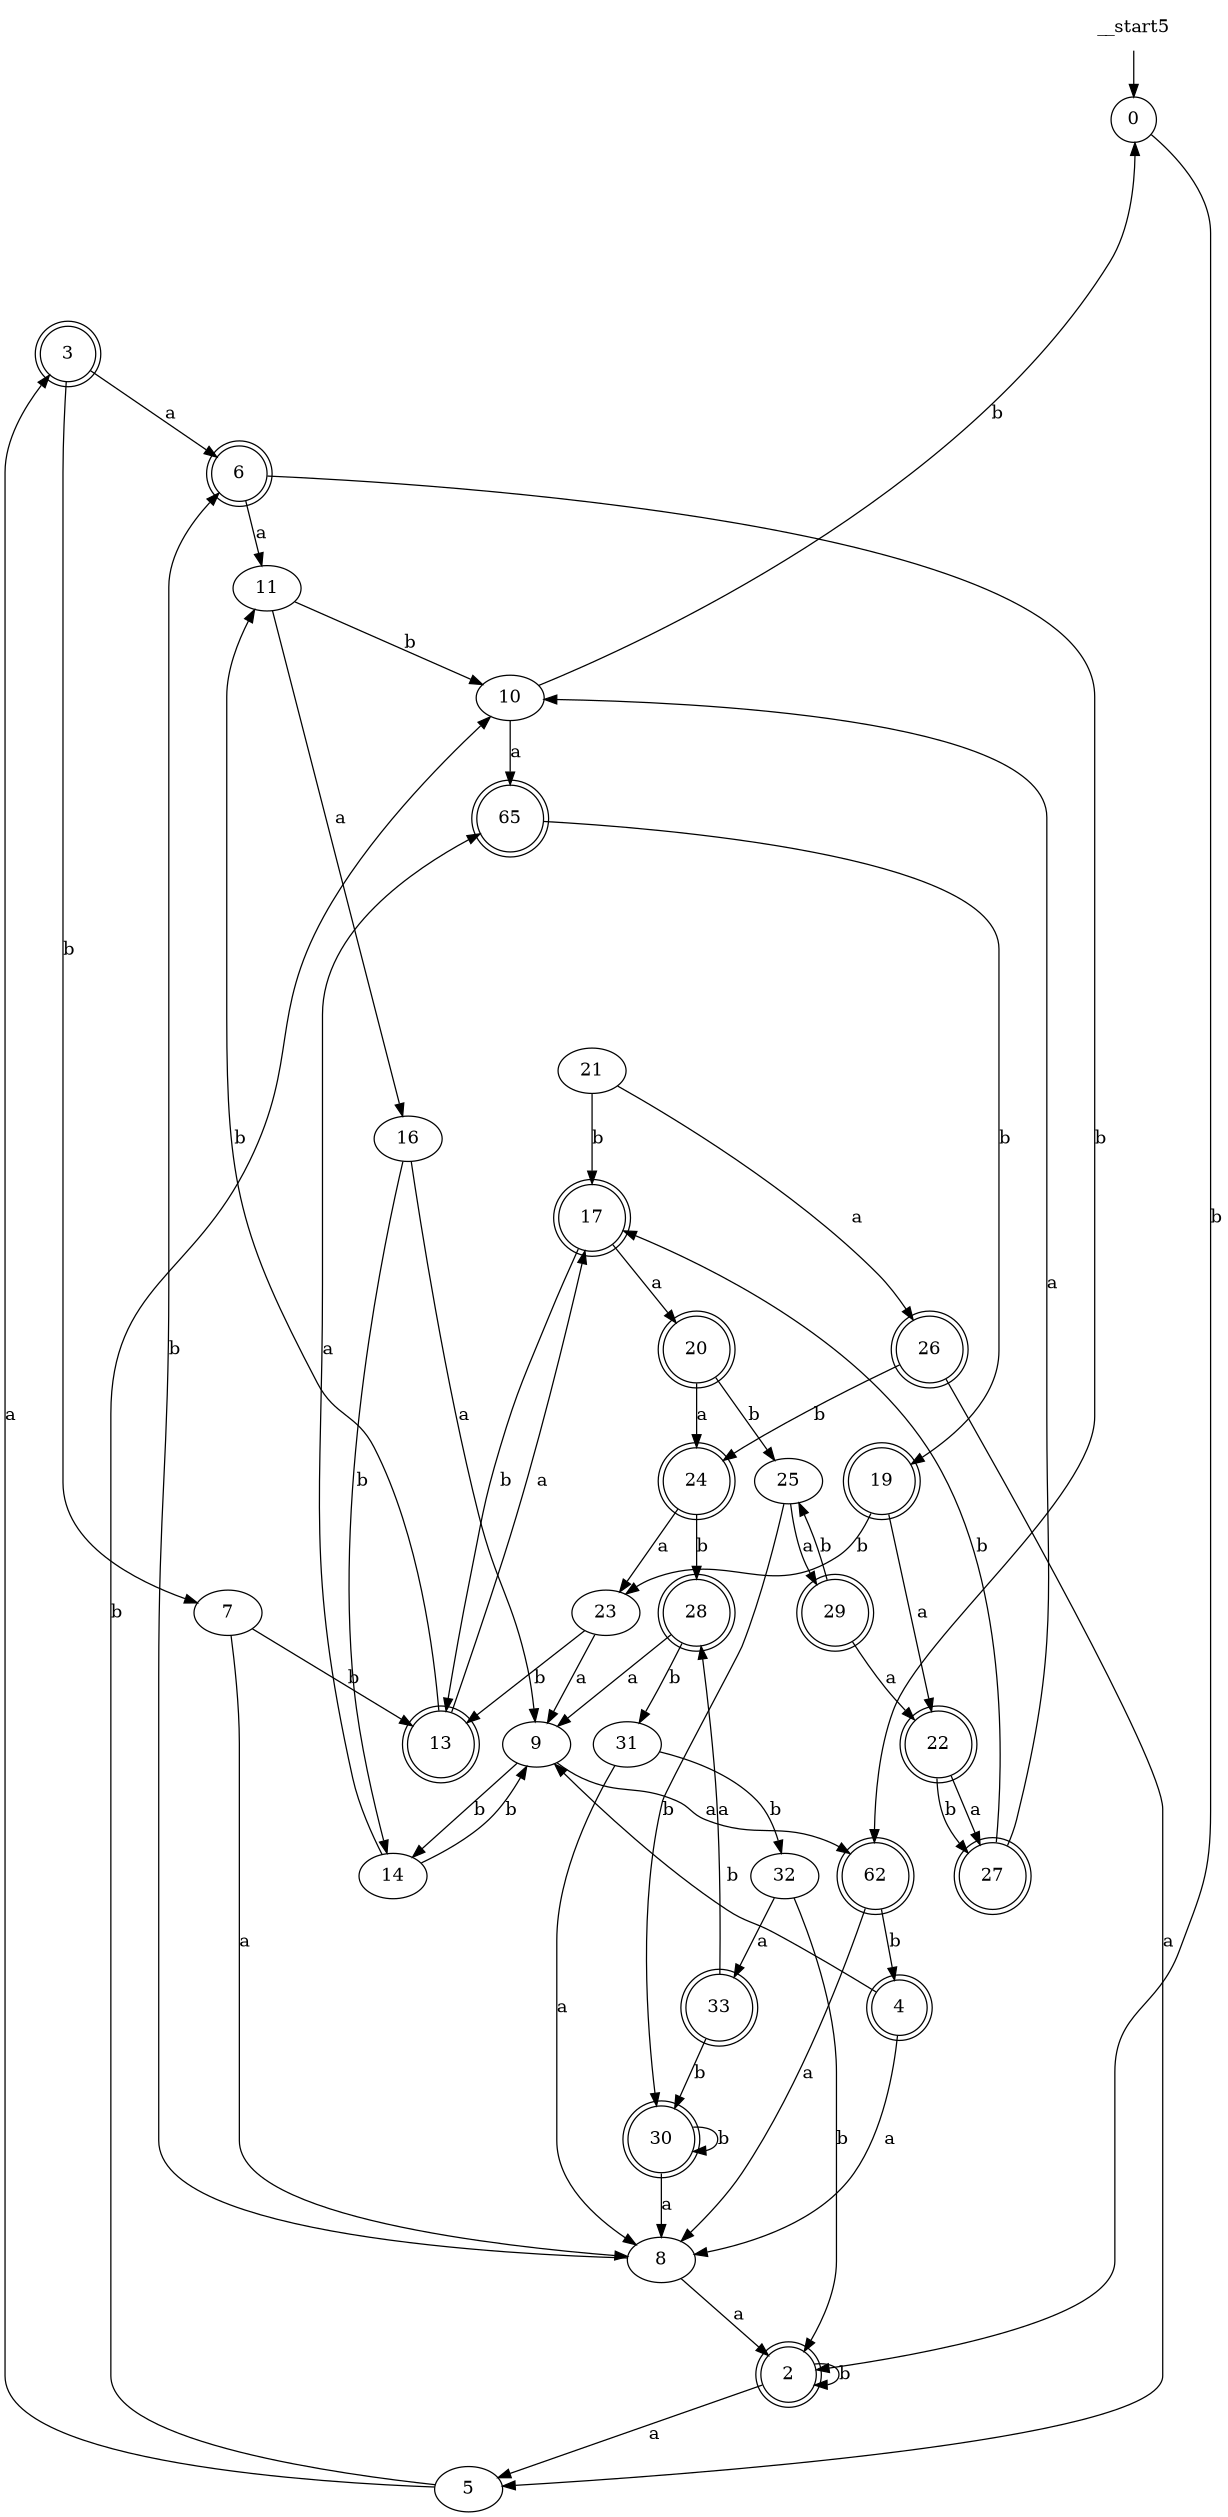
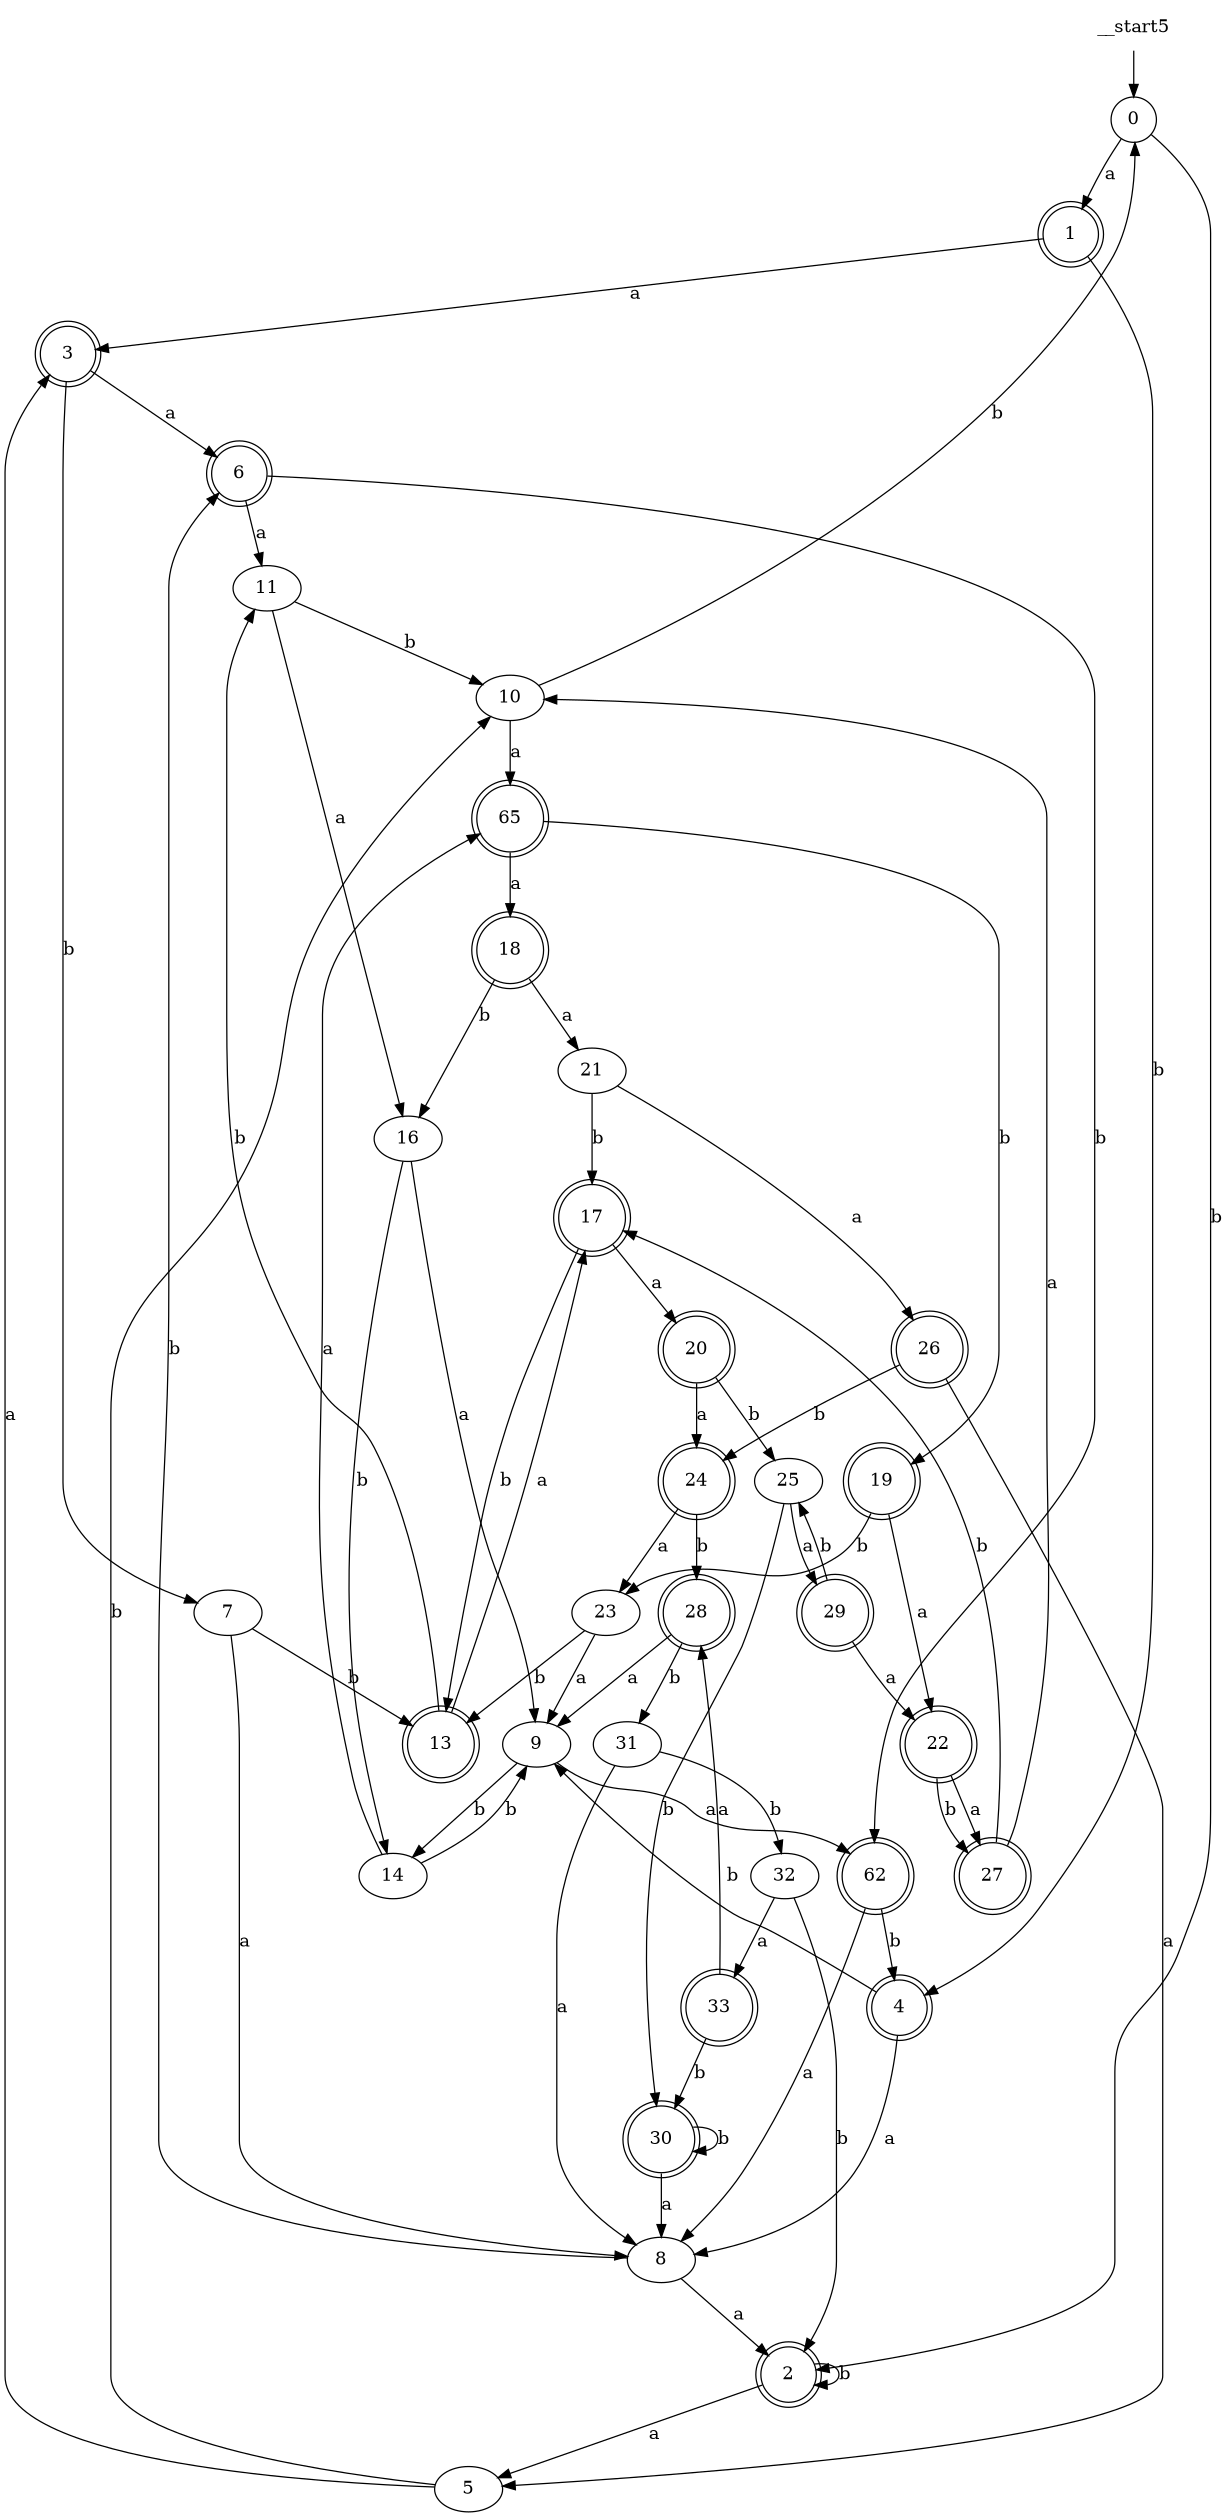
  digraph {
    node [shape=doublecircle]
    n1 [label=__start5 shape=none]
    0 [shape=circle]
+   1
    2
    3
    4
    5 [shape=""]
    6
    7 [shape=""]
    8 [shape=""]
    9 [shape=""]
    10 [shape=""]
    11 [shape=""]
    n14 [label=62]
    13
    14 [shape=""]
    n17 [label=65]
    16 [shape=""]
    17
+   18
    19
    20
    21 [shape=""]
    22
    23 [shape=""]
    24
    25 [shape=""]
    26
    27
    28
    29
    30
    31 [shape=""]
    32 [shape=""]
    33
    n1 -> 0
+   0 -> 1 [label=a]
    0 -> 2 [label=b]
+   1 -> 3 [label=a]
+   1 -> 4 [label=b]
    2 -> 2 [label=b]
    2 -> 5 [label=a]
    3 -> 6 [label=a]
    3 -> 7 [label=b]
    4 -> 8 [label=a]
    4 -> 9 [label=b]
    5 -> 3 [label=a]
    5 -> 10 [label=b]
    6 -> 11 [label=a]
    6 -> n14 [label=b]
    7 -> 8 [label=a]
    7 -> 13 [label=b]
    8 -> 2 [label=a]
    8 -> 6 [label=b]
    9 -> n14 [label=a]
    9 -> 14 [label=b]
    10 -> 0 [label=b]
    10 -> n17 [label=a]
    11 -> 10 [label=b]
    11 -> 16 [label=a]
    n14 -> 4 [label=b]
    n14 -> 8 [label=a]
    13 -> 11 [label=b]
    13 -> 17 [label=a]
    14 -> 9 [label=b]
    14 -> n17 [label=a]
+   n17 -> 18 [label=a]
    n17 -> 19 [label=b]
    16 -> 9 [label=a]
    16 -> 14 [label=b]
    17 -> 13 [label=b]
    17 -> 20 [label=a]
+   18 -> 16 [label=b]
+   18 -> 21 [label=a]
    19 -> 22 [label=a]
    19 -> 23 [label=b]
    20 -> 24 [label=a]
    20 -> 25 [label=b]
    21 -> 17 [label=b]
    21 -> 26 [label=a]
    22 -> 27 [label=a]
    22 -> 27 [label=b]
    23 -> 9 [label=a]
    23 -> 13 [label=b]
    24 -> 23 [label=a]
    24 -> 28 [label=b]
    25 -> 29 [label=a]
    25 -> 30 [label=b]
    26 -> 5 [label=a]
    26 -> 24 [label=b]
    27 -> 10 [label=a]
    27 -> 17 [label=b]
    28 -> 9 [label=a]
    28 -> 31 [label=b]
    29 -> 22 [label=a]
    29 -> 25 [label=b]
    30 -> 8 [label=a]
    30 -> 30 [label=b]
    31 -> 8 [label=a]
    31 -> 32 [label=b]
    32 -> 2 [label=b]
    32 -> 33 [label=a]
    33 -> 28 [label=a]
    33 -> 30 [label=b]
  }
